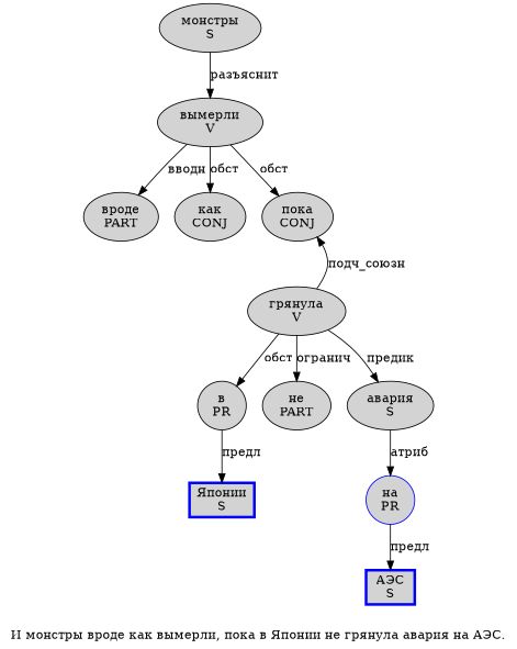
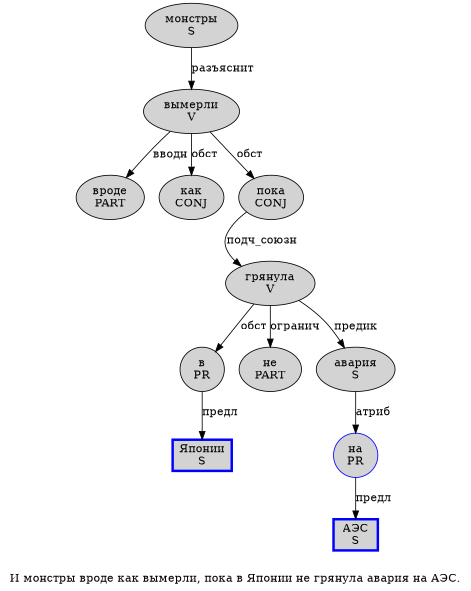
  digraph {
    label="И монстры вроде как вымерли, пока в Японии не грянула авария на АЭС."
    node [fillcolor=lightgray penwidth=1 shape=ellipse style=filled]
    n1 [label="монстры\nS"]
    n2 [label="вымерли\nV"]
    n3 [label="вроде\nPART"]
    n4 [label="как\nCONJ"]
    n5 [label="пока\nCONJ"]
    n6 [label="грянула\nV"]
    n7 [label="в\nPR"]
    n8 [label="не\nPART"]
    n9 [label="авария\nS"]
    n10 [color=blue label="Японии\nS" penwidth=3 shape=box]
    n11 [color=blue label="на\nPR"]
    n12 [color=blue label="АЭС\nS" penwidth=3 shape=box]
    n1 -> n2 [label="разъяснит"]
    n2 -> n3 [label="вводн"]
    n2 -> n4 [label="обст"]
    n2 -> n5 [label="обст"]
-   n6 -> n5 [label="подч_союзн"]
+   n5 -> n6 [label="подч_союзн"]
    n6 -> n7 [label="обст"]
    n6 -> n8 [label="огранич"]
    n6 -> n9 [label="предик"]
    n7 -> n10 [label="предл"]
    n9 -> n11 [label="атриб"]
    n11 -> n12 [label="предл"]
  }
